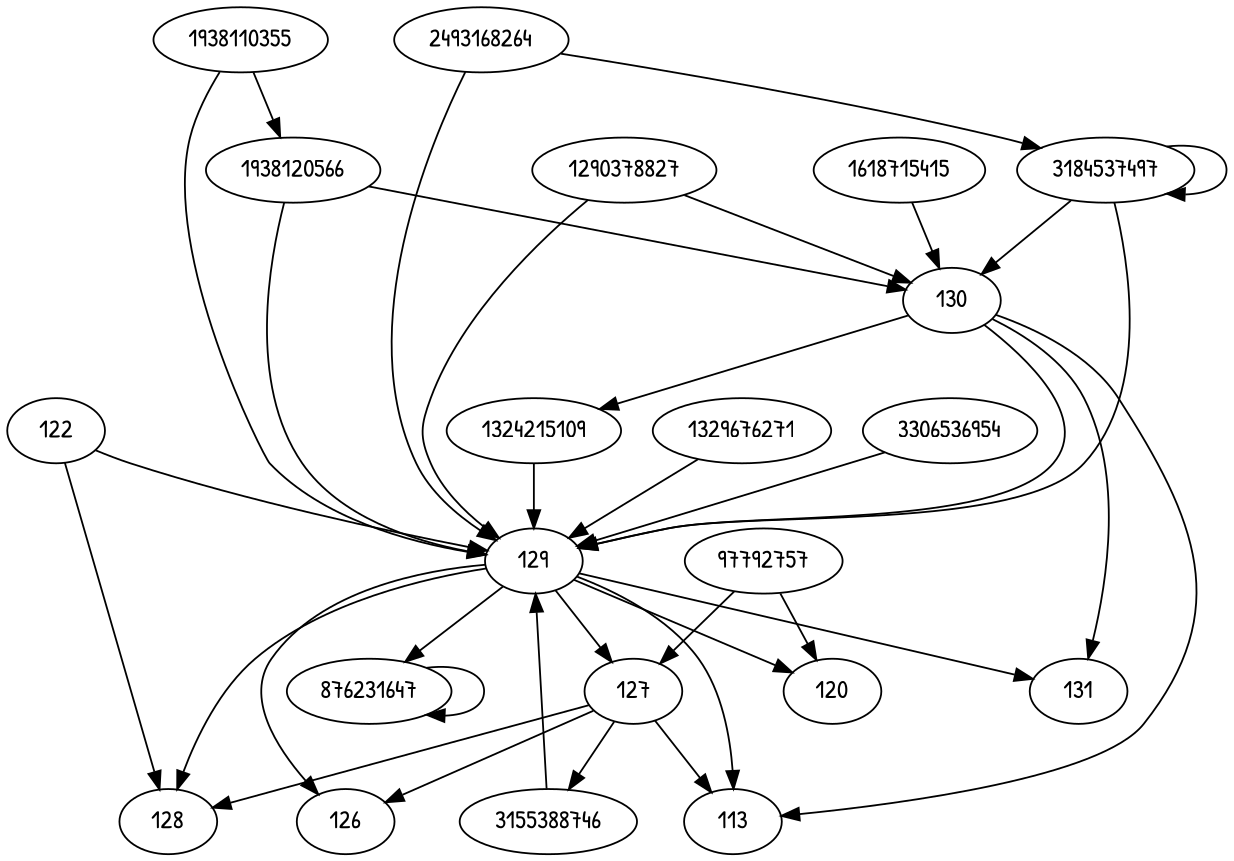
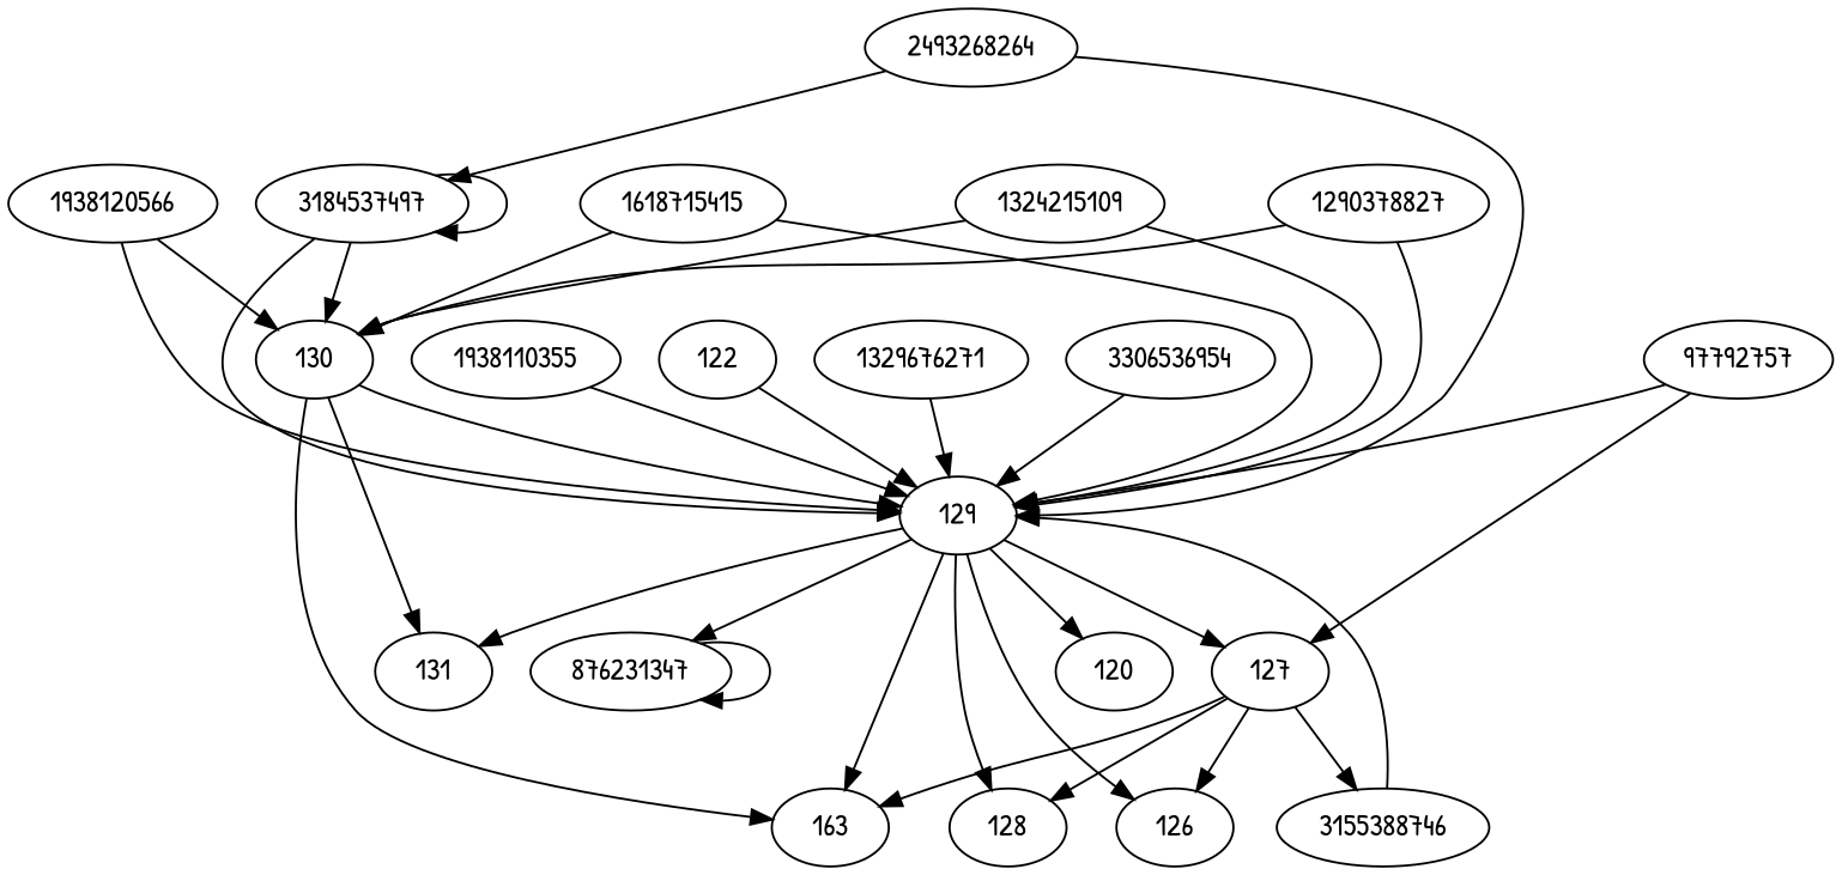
  digraph {
    fontname="Patrick Hand"
    node [fontname="Patrick Hand"]
    edge [fontname="Patrick Hand"]
    130
    129
    131
-   113
+   113 [label=163]
    128
-   876231647
+   876231647 [label=876231347]
    120
    n8 [label=126]
    127
    3155388746
-   2493168264
+   2493168264 [label=2493268264]
    3184537497
    1618715415
    1324215109
    1290378827
    n16 [label=1938110355]
    1938120566
    122
    1329676271
    97792757
    3306536954
    130 -> 129
    130 -> 131
    130 -> 113
    129 -> 131
    129 -> 113
    129 -> 128
    129 -> 876231647
    129 -> 120
    129 -> n8
    129 -> 127
    876231647 -> 876231647
    127 -> 113
    127 -> 128
    127 -> n8
    127 -> 3155388746
    3155388746 -> 129
    2493168264 -> 129
    2493168264 -> 3184537497
    3184537497 -> 130
    3184537497 -> 129
    3184537497 -> 3184537497
    1618715415 -> 130
-   130 -> 1324215109
+   1618715415 -> 129
+   1324215109 -> 130
    1324215109 -> 129
    1290378827 -> 130
    1290378827 -> 129
    n16 -> 129
-   n16 -> 1938120566
    1938120566 -> 130
    1938120566 -> 129
    122 -> 129
-   122 -> 128
    1329676271 -> 129
-   97792757 -> 120
+   97792757 -> 129
    97792757 -> 127
    3306536954 -> 129
  }
